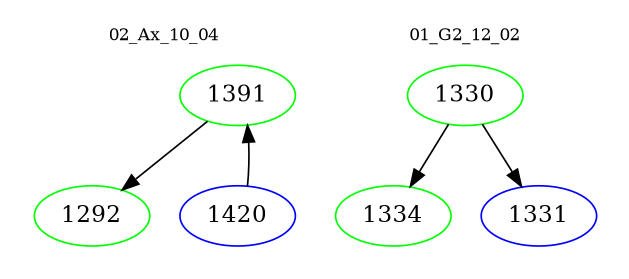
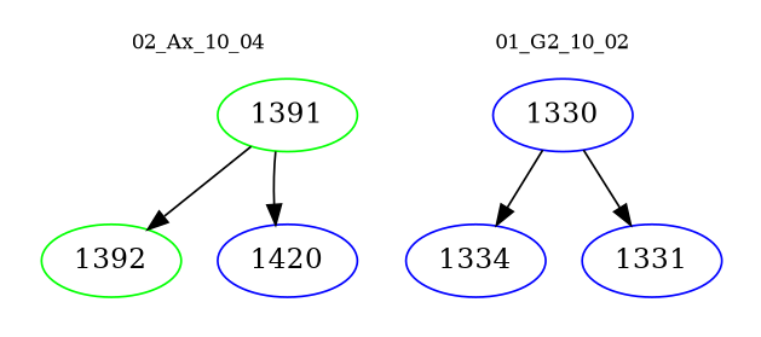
  digraph {
    node [color=blue]
    edge [color=black]
    n1 [color=green label=1391]
-   n2 [color=green label=1292]
+   n2 [color=green label=1392]
    n3 [label=1420]
-   n4 [color=green label=1330]
-   n5 [color=green label=1334]
+   n4 [label=1330]
+   n5 [label=1334]
    n6 [label=1331]
    subgraph cluster_1 {
      color=white
      fontsize=10
      label="02_Ax_10_04"
      n1
      n2
      n3
    }
    subgraph cluster_2 {
      color=white
      fontsize=10
-     label="01_G2_12_02"
+     label="01_G2_10_02"
      n4
      n5
      n6
    }
    n1 -> n2
-   n3 -> n1
+   n1 -> n3
    n4 -> n5
    n4 -> n6
  }
